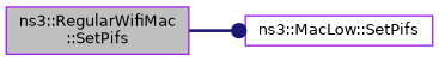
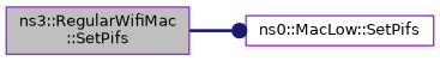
  digraph {
    rankdir=LR
    node [color=purple fontname=Helvetica fontsize=10 shape=record style=filled]
    n1 [fillcolor=grey75 fontcolor=black height=0.2 label="ns3::RegularWifiMac\l::SetPifs" width=0.4]
-   n2 [fillcolor=white height=0.2 label="ns3::MacLow::SetPifs" width=0.4]
+   n2 [fillcolor=white height=0.2 label="ns0::MacLow::SetPifs" width=0.4]
    n1 -> n2 [color=midnightblue fontname=Helvetica fontsize=10 labelfontname=Helvetica labelfontsize=10 style=bold arrowhead=dot]
  }
